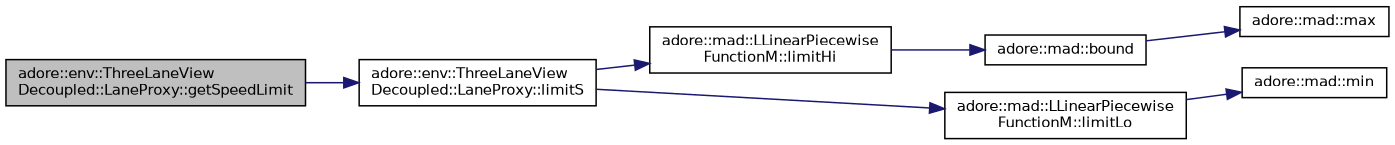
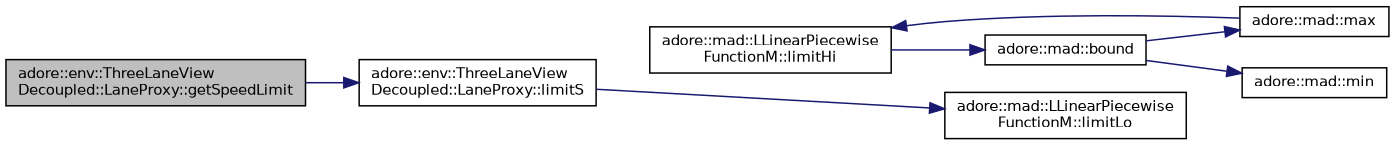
  digraph {
    rankdir=LR
    node [color=black fillcolor=white fontname=Helvetica fontsize=10 shape=record style=filled]
    edge [color=midnightblue fontname=Helvetica fontsize=10 labelfontname=Helvetica labelfontsize=10 style=solid]
    n1 [fillcolor=grey75 fontcolor=black height=0.2 label="adore::env::ThreeLaneView\lDecoupled::LaneProxy::getSpeedLimit" width=0.4]
    n2 [height=0.2 label="adore::env::ThreeLaneView\lDecoupled::LaneProxy::limitS" width=0.4]
    n3 [height=0.2 label="adore::mad::LLinearPiecewise\lFunctionM::limitHi" width=0.4]
    n4 [height=0.2 label="adore::mad::LLinearPiecewise\lFunctionM::limitLo" width=0.4]
    n5 [height=0.2 label="adore::mad::bound" width=0.4]
    n6 [height=0.2 label="adore::mad::max" width=0.4]
    n7 [height=0.2 label="adore::mad::min" width=0.4]
    n1 -> n2
-   n2 -> n3
+   n6 -> n3
    n2 -> n4
    n3 -> n5
    n5 -> n6
-   n4 -> n7
+   n5 -> n7
  }
